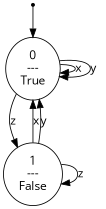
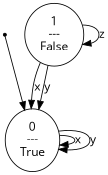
  digraph {
    fontname="Open Sans"
    node [fontname="Open Sans"]
    edge [fontname="Open Sans"]
    0 [shape=point]
    n2 [label="0\n---\nTrue"]
    n3 [label="1\n---\nFalse"]
    0 -> n2
    n2 -> n2 [label=x]
    n2 -> n2 [label=y]
-   n2 -> n3 [label=z]
    n3 -> n2 [label=x]
    n3 -> n2 [label=y]
    n3 -> n3 [label=z]
  }
